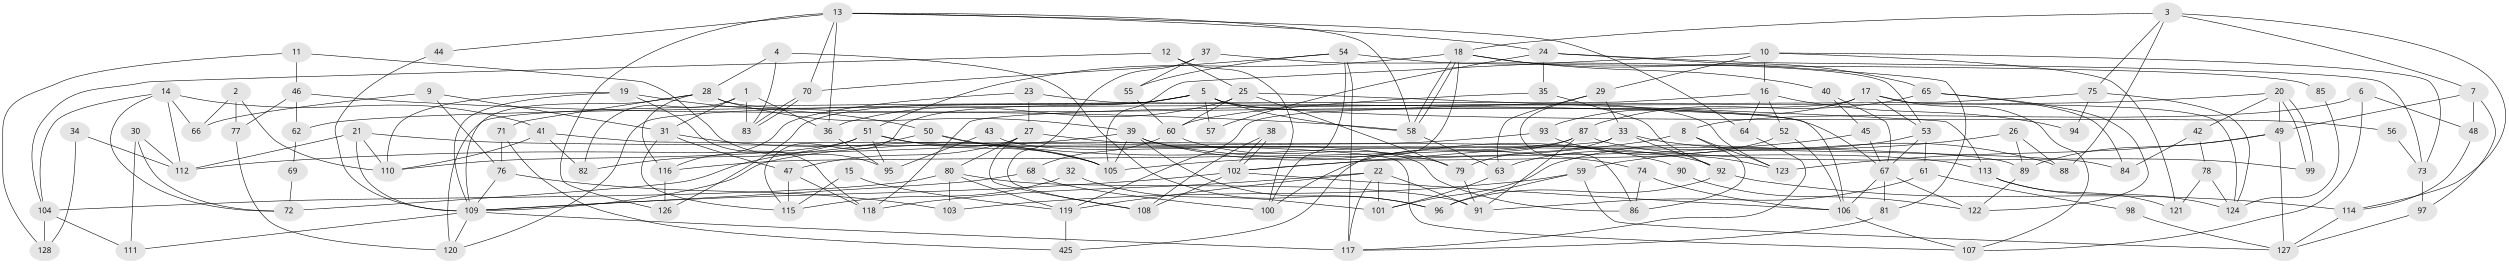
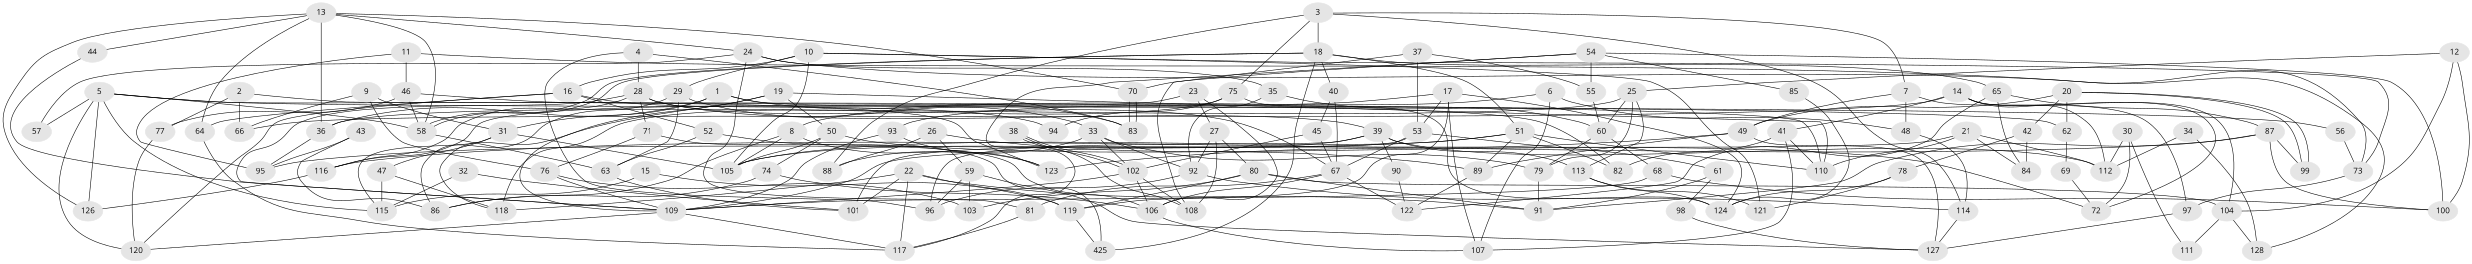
  graph {
    fontname="Open Sans"
    node [color=gray90 fontname="Open Sans" style=filled]
    edge [fontname="Open Sans"]
    1
    31
    36
    82
    83
    115
    105
    47
    95
    2
    66
    77
    110
    120
    3
    7
    18
    75
    88
    114
    48
    49
    97
    58
    40
    51
    65
    n28 [label=425]
    94
    124
    118
    127
    4
    28
    96
    109
    116
    39
    67
    71
    5
    56
    57
    123
    126
    73
    63
    6
    8
    107
    86
    89
    9
    76
    103
    10
    16
    29
    121
    64
    52
    33
    11
    46
    128
    62
    12
    25
    100
    104
    60
    79
    113
    111
    13
    24
    44
    70
    35
    81
    117
    14
    41
    72
    112
    15
    119
    106
    17
    53
    93
    101
    61
    45
    84
    87
    122
    19
    50
    74
    69
    20
    42
    99
    78
    21
    22
    91
    23
    27
    80
    92
    108
    68
    26
    59
    90
    102
    30
    32
    34
    37
    55
    38
    43
    98
    54
    85
    1 -- 31
    1 -- 36
    1 -- 82
    1 -- 83
    31 -- 115
    31 -- 105
    31 -- 47
    36 -- 95
    47 -- 115
    47 -- 118
    2 -- 66
    2 -- 77
    2 -- 110
    77 -- 120
    3 -- 7
    3 -- 18
    3 -- 75
    3 -- 88
    3 -- 114
    7 -- 48
    7 -- 49
    7 -- 97
    18 -- 58
    18 -- 58
    18 -- 40
    18 -- 51
    18 -- 65
    18 -- n28
    75 -- 94
    75 -- 124
    75 -- 118
    114 -- 127
    48 -- 114
    49 -- 127
    49 -- 123
    49 -- 89
    97 -- 127
    58 -- 63
    40 -- 67
    40 -- 45
    51 -- 82
    51 -- 105
    51 -- 95
    51 -- 110
    51 -- 89
    65 -- 84
    65 -- 87
    65 -- 122
    4 -- 83
    4 -- 28
    4 -- 96
    28 -- 109
    28 -- 116
    28 -- 39
    28 -- 67
    28 -- 71
    109 -- 120
-   109 -- 111
    109 -- 117
    116 -- 126
    39 -- 105
    39 -- 96
    39 -- 113
    39 -- 112
    39 -- 90
    67 -- 81
    67 -- 106
    67 -- 122
    71 -- n28
    71 -- 76
    5 -- 115
    5 -- 120
    5 -- 58
    5 -- 56
    5 -- 57
    5 -- 123
    5 -- 126
    56 -- 73
    73 -- 97
    63 -- 101
    6 -- 48
    6 -- 8
    6 -- 107
    8 -- 105
    8 -- 123
    8 -- 86
    89 -- 122
    9 -- 31
    9 -- 66
    9 -- 76
    76 -- 109
    76 -- 103
    10 -- 105
    10 -- 73
    10 -- 16
    10 -- 29
    10 -- 121
    16 -- 120
    16 -- 94
    16 -- 64
    16 -- 52
    29 -- 63
    29 -- 86
    29 -- 33
    64 -- 117
    52 -- 63
    52 -- 106
    33 -- 88
    33 -- 79
    33 -- 92
    33 -- 102
    11 -- 95
    11 -- 46
    11 -- 128
    46 -- 77
    46 -- 58
    46 -- 62
    62 -- 69
    12 -- 25
    12 -- 100
    12 -- 104
    25 -- 36
    25 -- 60
    25 -- 79
    25 -- 113
    104 -- 128
    104 -- 111
    60 -- 79
    60 -- 68
    79 -- 91
    113 -- 124
    113 -- 121
    13 -- 36
    13 -- 58
    13 -- 126
    13 -- 64
    13 -- 24
    13 -- 44
    13 -- 70
    24 -- 57
    24 -- 73
    24 -- 35
    24 -- 81
    44 -- 109
    70 -- 83
    70 -- 83
    35 -- 60
    35 -- 92
    81 -- 117
    14 -- 66
    14 -- 104
    14 -- 41
    14 -- 72
    14 -- 112
    41 -- 82
    41 -- 110
    41 -- 107
    15 -- 115
    15 -- 119
    119 -- n28
    106 -- 107
    17 -- 124
    17 -- 107
    17 -- 119
    17 -- 53
    17 -- 93
    53 -- 67
    53 -- 101
    53 -- 61
    93 -- 109
    93 -- 123
    61 -- 91
    61 -- 98
    45 -- 67
    45 -- 102
    87 -- 116
    87 -- 100
    87 -- 99
    87 -- 91
    19 -- 110
    19 -- 118
    19 -- 109
    19 -- 50
    50 -- 105
    50 -- 72
    50 -- 74
    74 -- 86
    74 -- 106
    69 -- 72
    20 -- 49
    20 -- 62
    20 -- 42
    20 -- 99
    20 -- 99
    42 -- 84
    42 -- 78
    78 -- 124
    78 -- 121
    21 -- 110
    21 -- 109
    21 -- 112
    21 -- 84
    22 -- 118
    22 -- 117
    22 -- 119
    22 -- 101
    22 -- 91
    23 -- 116
    23 -- 106
    23 -- 27
-   27 -- 47
    27 -- 80
    27 -- 92
    27 -- 108
    80 -- 103
    80 -- 104
    80 -- 119
    80 -- 91
    92 -- 114
    92 -- 96
    68 -- 109
    68 -- 100
    26 -- 88
    26 -- 89
    26 -- 59
    59 -- 127
    59 -- 96
    59 -- 103
    90 -- 122
    102 -- 109
    102 -- 106
    102 -- 108
    30 -- 111
    30 -- 72
    30 -- 112
    32 -- 115
    32 -- 101
    34 -- 128
    34 -- 112
    37 -- 53
    37 -- 108
    37 -- 55
    55 -- 60
    38 -- 108
    38 -- 102
    38 -- 102
    43 -- 95
    43 -- 86
    98 -- 127
    54 -- 100
    54 -- 70
    54 -- 117
    54 -- 55
    54 -- 85
    85 -- 124
  }
